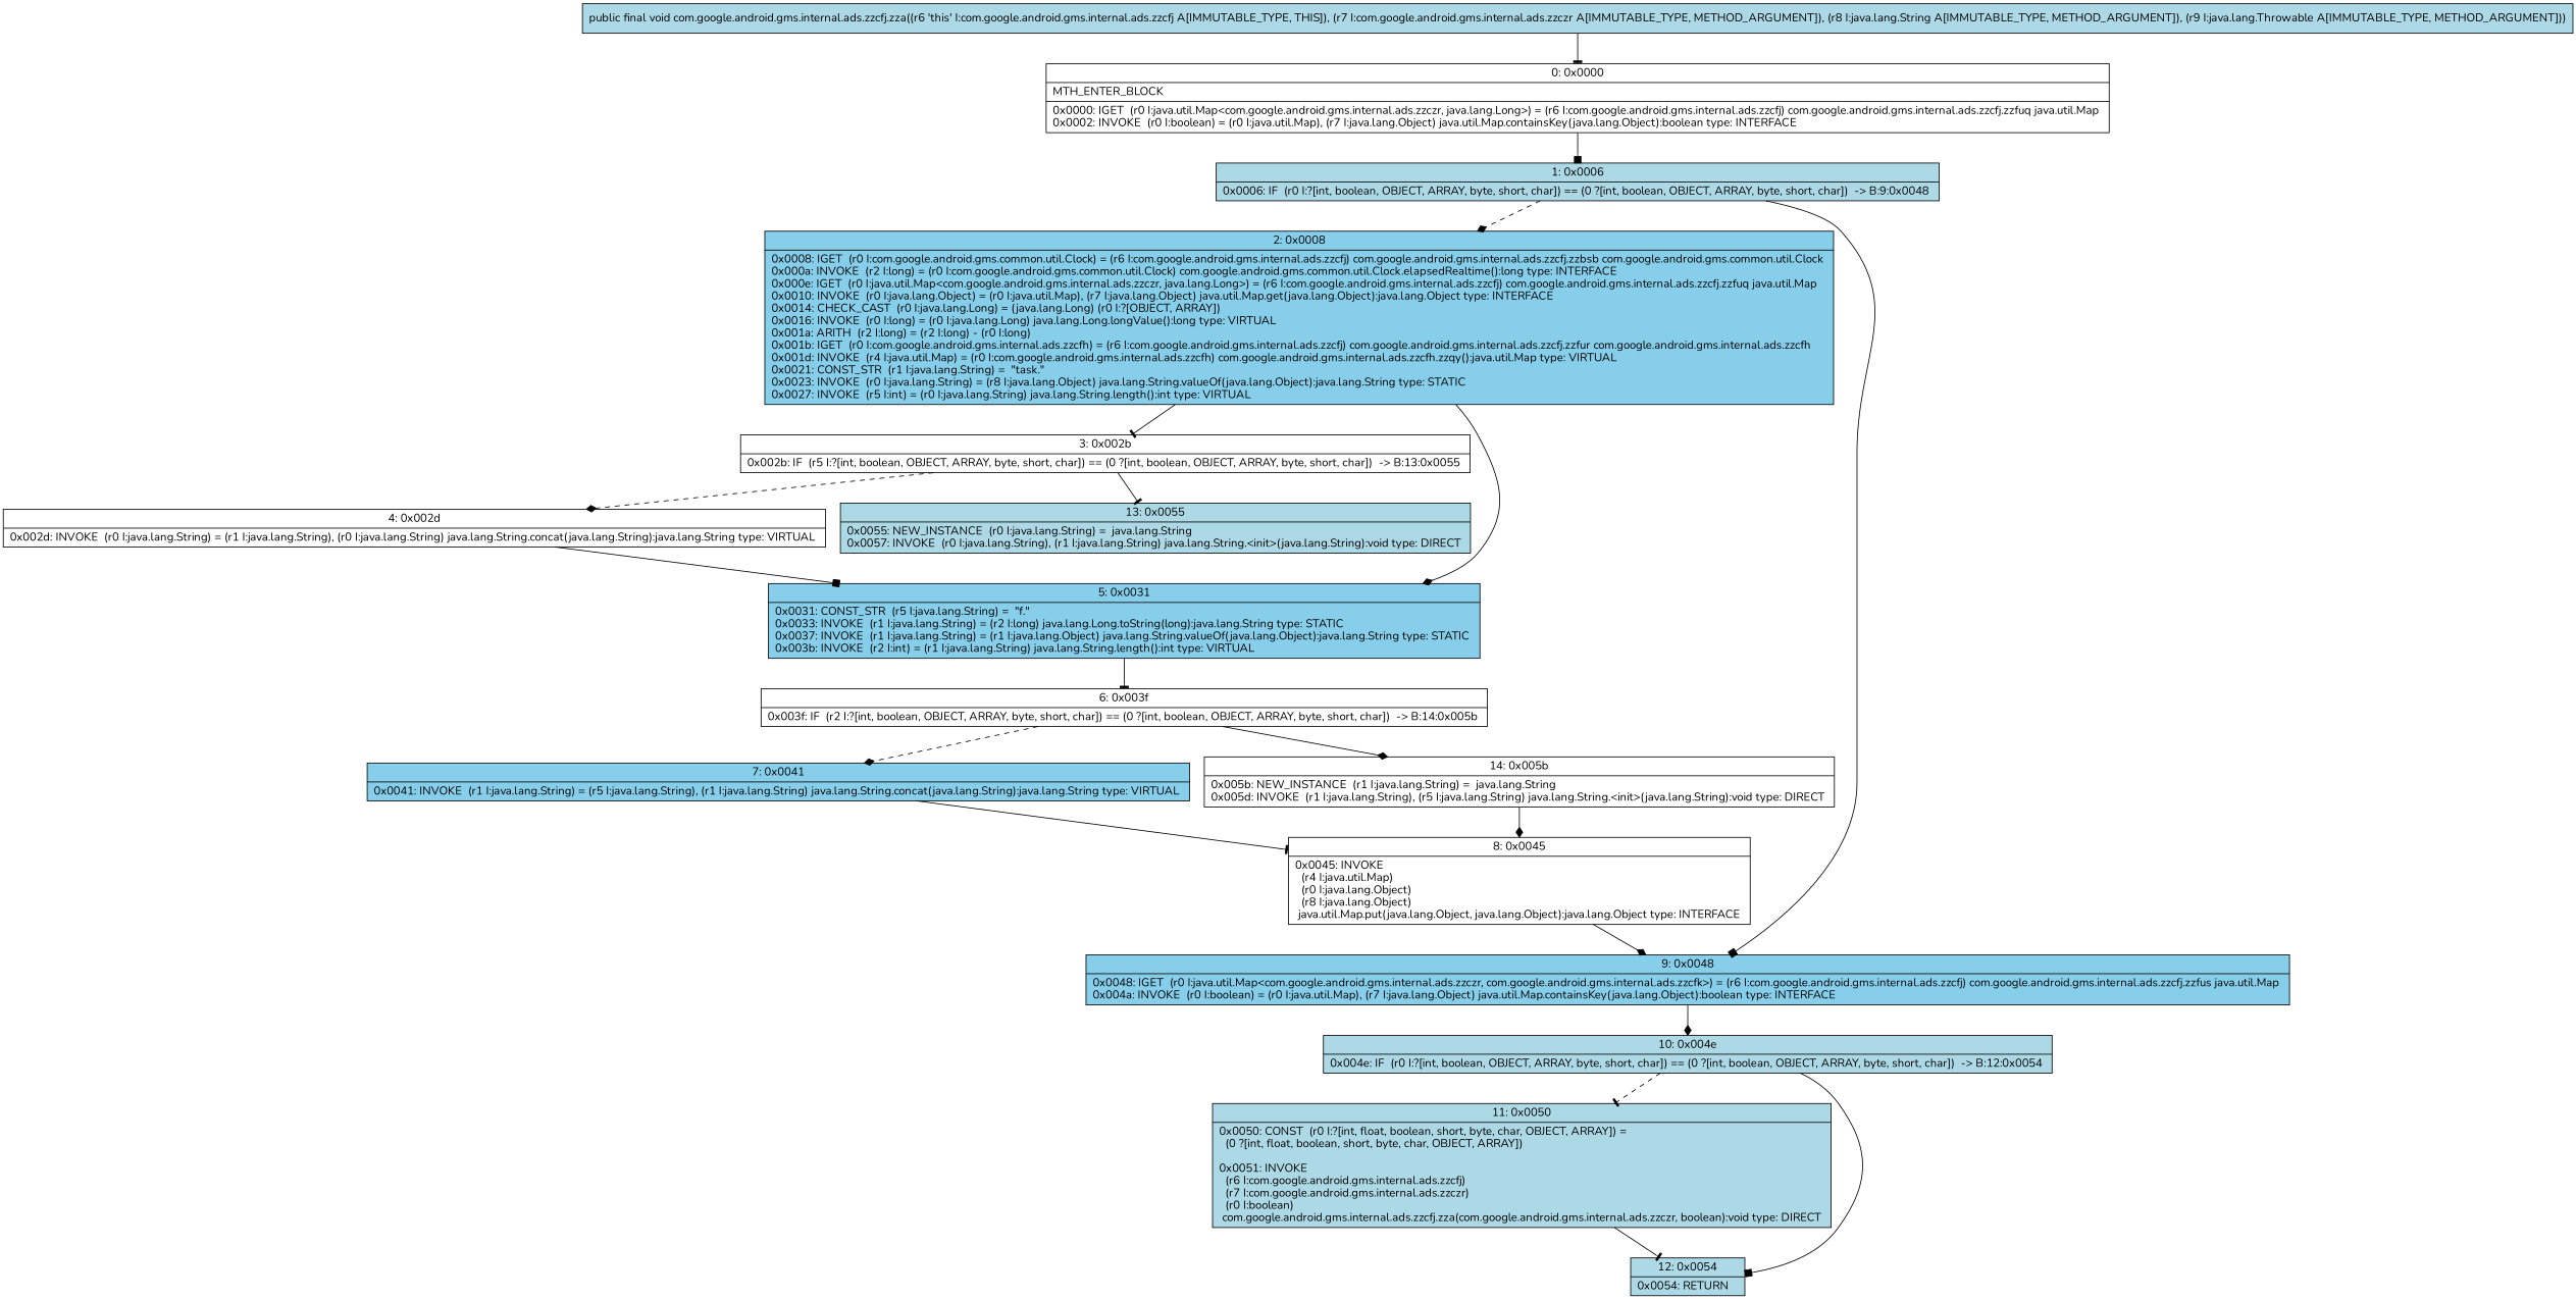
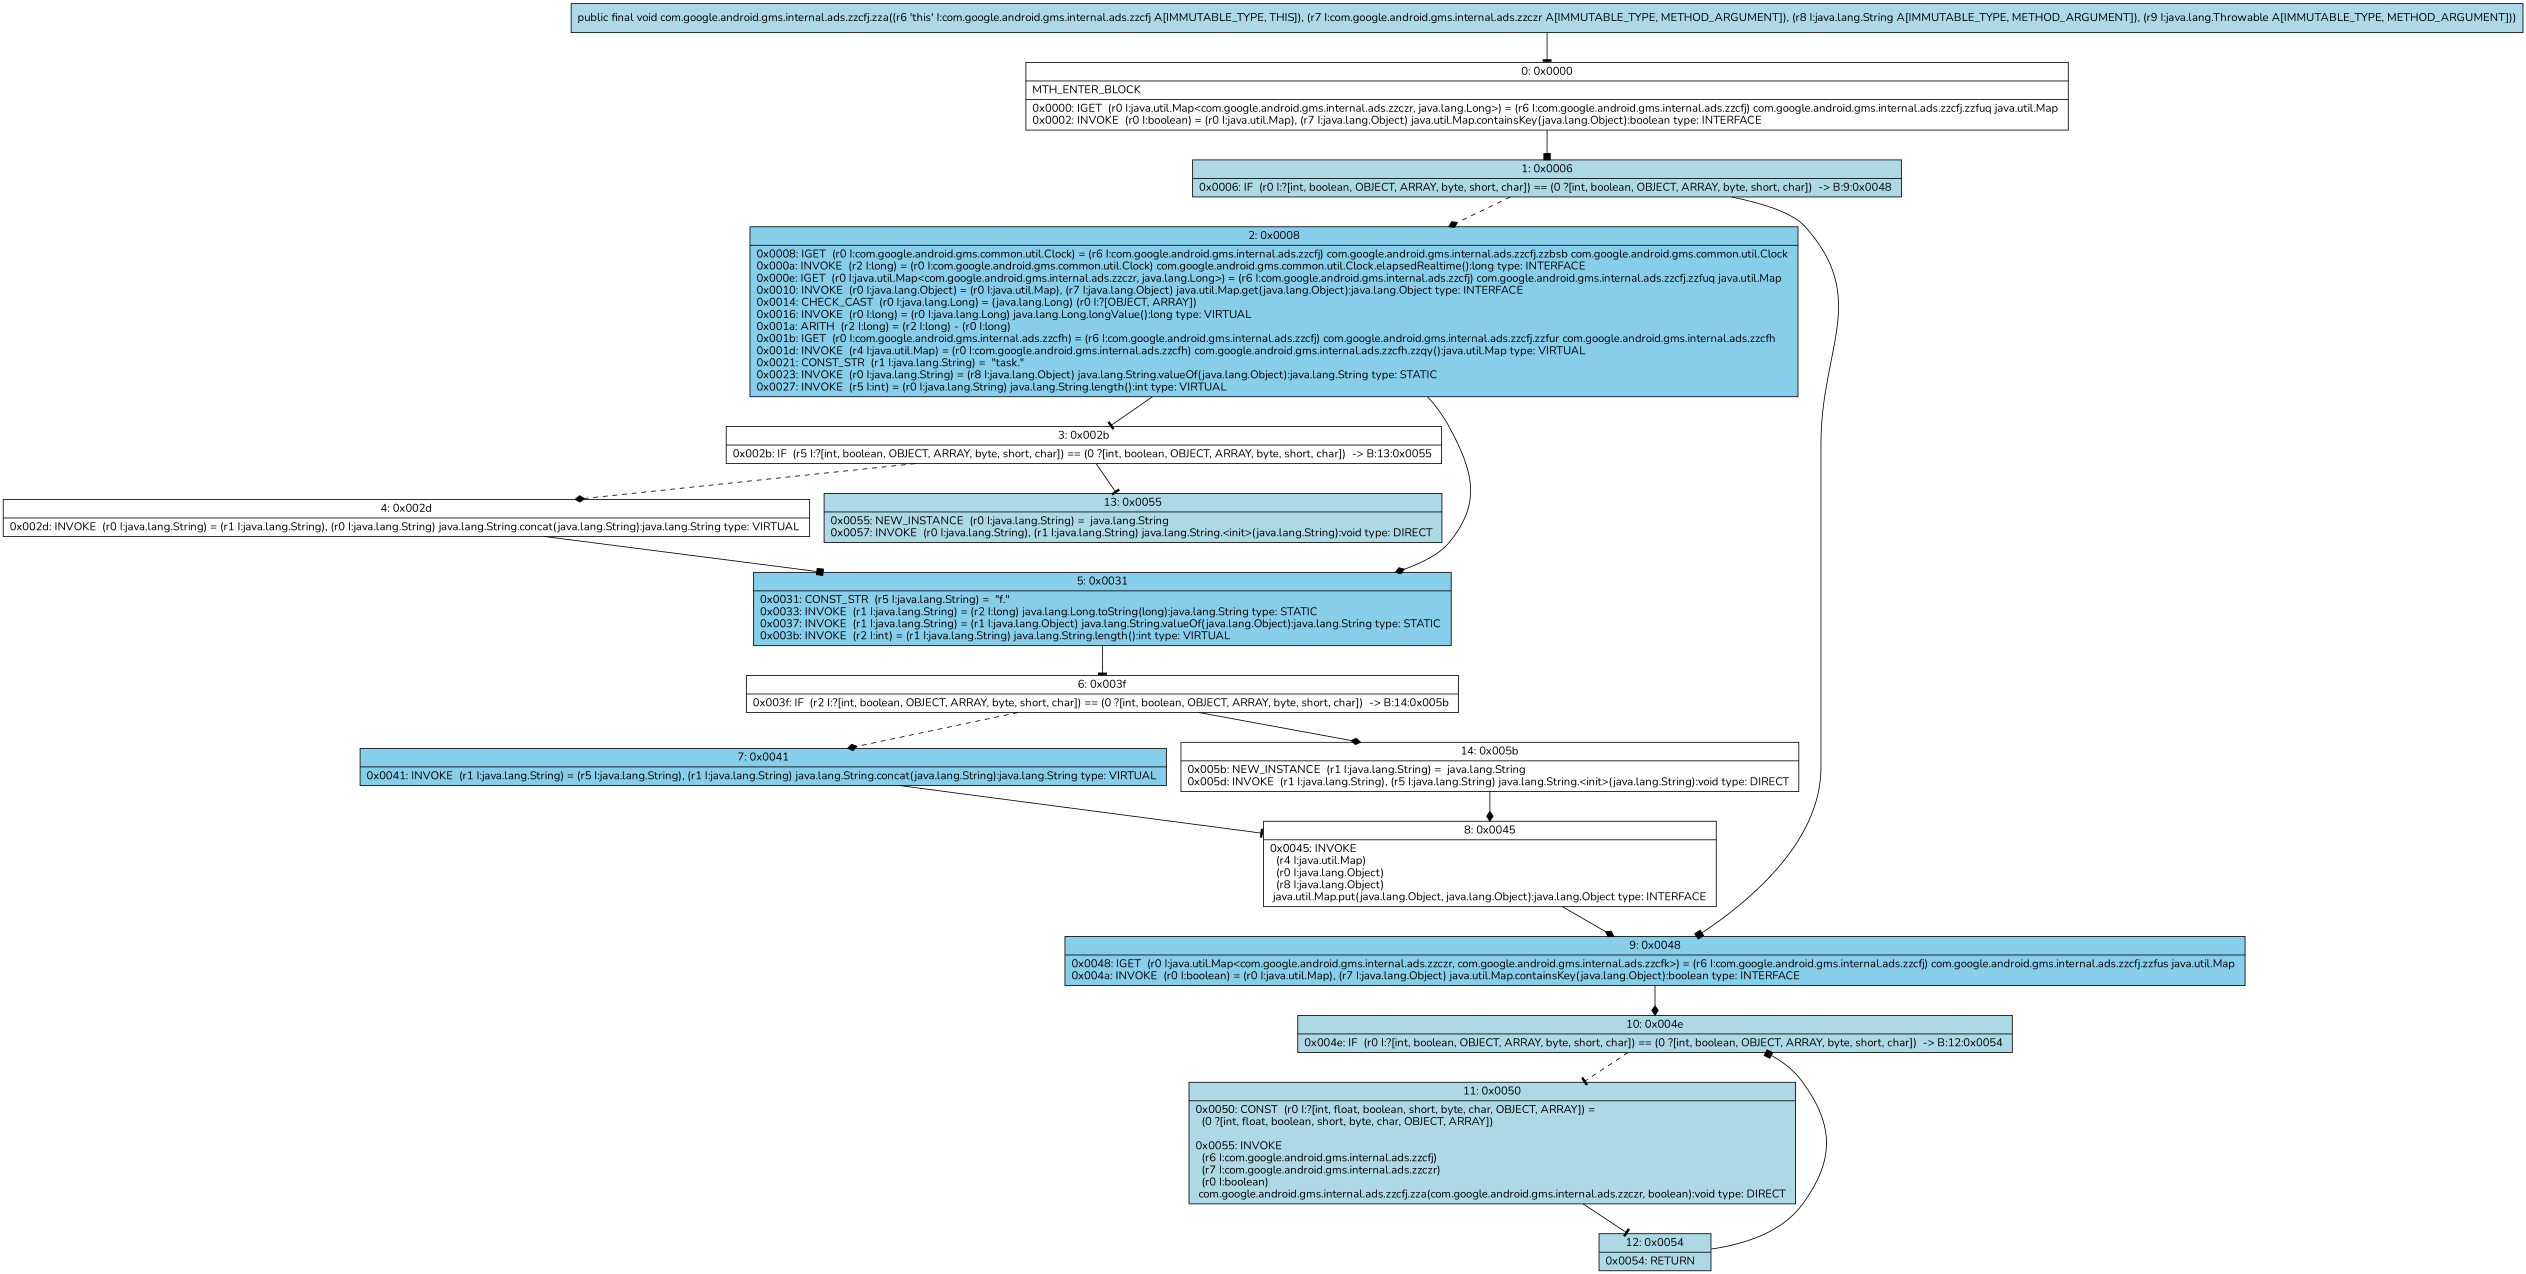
  digraph {
    fontname=Nunito
    node [fillcolor=white fontname=Nunito shape=record style=filled]
    edge [arrowhead=diamond fontname=Nunito]
    n1 [label="{0\:\ 0x0000|MTH_ENTER_BLOCK\l|0x0000: IGET  (r0 I:java.util.Map\<com.google.android.gms.internal.ads.zzczr, java.lang.Long\>) = (r6 I:com.google.android.gms.internal.ads.zzcfj) com.google.android.gms.internal.ads.zzcfj.zzfuq java.util.Map \l0x0002: INVOKE  (r0 I:boolean) = (r0 I:java.util.Map), (r7 I:java.lang.Object) java.util.Map.containsKey(java.lang.Object):boolean type: INTERFACE \l}"]
    n2 [fillcolor=lightblue label="{1\:\ 0x0006|0x0006: IF  (r0 I:?[int, boolean, OBJECT, ARRAY, byte, short, char]) == (0 ?[int, boolean, OBJECT, ARRAY, byte, short, char])  \-\> B:9:0x0048 \l}"]
    n3 [fillcolor=skyblue label="{2\:\ 0x0008|0x0008: IGET  (r0 I:com.google.android.gms.common.util.Clock) = (r6 I:com.google.android.gms.internal.ads.zzcfj) com.google.android.gms.internal.ads.zzcfj.zzbsb com.google.android.gms.common.util.Clock \l0x000a: INVOKE  (r2 I:long) = (r0 I:com.google.android.gms.common.util.Clock) com.google.android.gms.common.util.Clock.elapsedRealtime():long type: INTERFACE \l0x000e: IGET  (r0 I:java.util.Map\<com.google.android.gms.internal.ads.zzczr, java.lang.Long\>) = (r6 I:com.google.android.gms.internal.ads.zzcfj) com.google.android.gms.internal.ads.zzcfj.zzfuq java.util.Map \l0x0010: INVOKE  (r0 I:java.lang.Object) = (r0 I:java.util.Map), (r7 I:java.lang.Object) java.util.Map.get(java.lang.Object):java.lang.Object type: INTERFACE \l0x0014: CHECK_CAST  (r0 I:java.lang.Long) = (java.lang.Long) (r0 I:?[OBJECT, ARRAY]) \l0x0016: INVOKE  (r0 I:long) = (r0 I:java.lang.Long) java.lang.Long.longValue():long type: VIRTUAL \l0x001a: ARITH  (r2 I:long) = (r2 I:long) \- (r0 I:long) \l0x001b: IGET  (r0 I:com.google.android.gms.internal.ads.zzcfh) = (r6 I:com.google.android.gms.internal.ads.zzcfj) com.google.android.gms.internal.ads.zzcfj.zzfur com.google.android.gms.internal.ads.zzcfh \l0x001d: INVOKE  (r4 I:java.util.Map) = (r0 I:com.google.android.gms.internal.ads.zzcfh) com.google.android.gms.internal.ads.zzcfh.zzqy():java.util.Map type: VIRTUAL \l0x0021: CONST_STR  (r1 I:java.lang.String) =  \"task.\" \l0x0023: INVOKE  (r0 I:java.lang.String) = (r8 I:java.lang.Object) java.lang.String.valueOf(java.lang.Object):java.lang.String type: STATIC \l0x0027: INVOKE  (r5 I:int) = (r0 I:java.lang.String) java.lang.String.length():int type: VIRTUAL \l}"]
    n4 [fillcolor=skyblue label="{9\:\ 0x0048|0x0048: IGET  (r0 I:java.util.Map\<com.google.android.gms.internal.ads.zzczr, com.google.android.gms.internal.ads.zzcfk\>) = (r6 I:com.google.android.gms.internal.ads.zzcfj) com.google.android.gms.internal.ads.zzcfj.zzfus java.util.Map \l0x004a: INVOKE  (r0 I:boolean) = (r0 I:java.util.Map), (r7 I:java.lang.Object) java.util.Map.containsKey(java.lang.Object):boolean type: INTERFACE \l}"]
    n5 [label="{3\:\ 0x002b|0x002b: IF  (r5 I:?[int, boolean, OBJECT, ARRAY, byte, short, char]) == (0 ?[int, boolean, OBJECT, ARRAY, byte, short, char])  \-\> B:13:0x0055 \l}"]
    n6 [fillcolor=skyblue label="{5\:\ 0x0031|0x0031: CONST_STR  (r5 I:java.lang.String) =  \"f.\" \l0x0033: INVOKE  (r1 I:java.lang.String) = (r2 I:long) java.lang.Long.toString(long):java.lang.String type: STATIC \l0x0037: INVOKE  (r1 I:java.lang.String) = (r1 I:java.lang.Object) java.lang.String.valueOf(java.lang.Object):java.lang.String type: STATIC \l0x003b: INVOKE  (r2 I:int) = (r1 I:java.lang.String) java.lang.String.length():int type: VIRTUAL \l}"]
    n7 [fillcolor=lightblue label="{10\:\ 0x004e|0x004e: IF  (r0 I:?[int, boolean, OBJECT, ARRAY, byte, short, char]) == (0 ?[int, boolean, OBJECT, ARRAY, byte, short, char])  \-\> B:12:0x0054 \l}"]
    n8 [label="{4\:\ 0x002d|0x002d: INVOKE  (r0 I:java.lang.String) = (r1 I:java.lang.String), (r0 I:java.lang.String) java.lang.String.concat(java.lang.String):java.lang.String type: VIRTUAL \l}"]
    n9 [fillcolor=lightblue label="{13\:\ 0x0055|0x0055: NEW_INSTANCE  (r0 I:java.lang.String) =  java.lang.String \l0x0057: INVOKE  (r0 I:java.lang.String), (r1 I:java.lang.String) java.lang.String.\<init\>(java.lang.String):void type: DIRECT \l}"]
    n10 [label="{6\:\ 0x003f|0x003f: IF  (r2 I:?[int, boolean, OBJECT, ARRAY, byte, short, char]) == (0 ?[int, boolean, OBJECT, ARRAY, byte, short, char])  \-\> B:14:0x005b \l}"]
    n11 [fillcolor=skyblue label="{7\:\ 0x0041|0x0041: INVOKE  (r1 I:java.lang.String) = (r5 I:java.lang.String), (r1 I:java.lang.String) java.lang.String.concat(java.lang.String):java.lang.String type: VIRTUAL \l}"]
    n12 [label="{14\:\ 0x005b|0x005b: NEW_INSTANCE  (r1 I:java.lang.String) =  java.lang.String \l0x005d: INVOKE  (r1 I:java.lang.String), (r5 I:java.lang.String) java.lang.String.\<init\>(java.lang.String):void type: DIRECT \l}"]
    n13 [label="{8\:\ 0x0045|0x0045: INVOKE  \l  (r4 I:java.util.Map)\l  (r0 I:java.lang.Object)\l  (r8 I:java.lang.Object)\l java.util.Map.put(java.lang.Object, java.lang.Object):java.lang.Object type: INTERFACE \l}"]
-   n14 [fillcolor=lightblue label="{11\:\ 0x0050|0x0050: CONST  (r0 I:?[int, float, boolean, short, byte, char, OBJECT, ARRAY]) = \l  (0 ?[int, float, boolean, short, byte, char, OBJECT, ARRAY])\l \l0x0051: INVOKE  \l  (r6 I:com.google.android.gms.internal.ads.zzcfj)\l  (r7 I:com.google.android.gms.internal.ads.zzczr)\l  (r0 I:boolean)\l com.google.android.gms.internal.ads.zzcfj.zza(com.google.android.gms.internal.ads.zzczr, boolean):void type: DIRECT \l}"]
+   n14 [fillcolor=lightblue label="{11\:\ 0x0050|0x0050: CONST  (r0 I:?[int, float, boolean, short, byte, char, OBJECT, ARRAY]) = \l  (0 ?[int, float, boolean, short, byte, char, OBJECT, ARRAY])\l \l0x0055: INVOKE  \l  (r6 I:com.google.android.gms.internal.ads.zzcfj)\l  (r7 I:com.google.android.gms.internal.ads.zzczr)\l  (r0 I:boolean)\l com.google.android.gms.internal.ads.zzcfj.zza(com.google.android.gms.internal.ads.zzczr, boolean):void type: DIRECT \l}"]
    n15 [fillcolor=lightblue label="{12\:\ 0x0054|0x0054: RETURN   \l}"]
    n16 [fillcolor=lightblue label="{public final void com.google.android.gms.internal.ads.zzcfj.zza((r6 'this' I:com.google.android.gms.internal.ads.zzcfj A[IMMUTABLE_TYPE, THIS]), (r7 I:com.google.android.gms.internal.ads.zzczr A[IMMUTABLE_TYPE, METHOD_ARGUMENT]), (r8 I:java.lang.String A[IMMUTABLE_TYPE, METHOD_ARGUMENT]), (r9 I:java.lang.Throwable A[IMMUTABLE_TYPE, METHOD_ARGUMENT])) }"]
    n1 -> n2 [arrowhead=box]
    n2 -> n3 [style=dashed]
    n2 -> n4 [arrowhead=box]
    n3 -> n5 [arrowhead=tee]
    n3 -> n6
    n4 -> n7
    n5 -> n8 [style=dashed]
    n5 -> n9 [arrowhead=tee]
    n6 -> n10 [arrowhead=tee]
    n7 -> n14 [arrowhead=tee style=dashed]
-   n7 -> n15 [arrowhead=box]
+   n15 -> n7 [arrowhead=box]
    n8 -> n6 [arrowhead=box]
    n10 -> n11 [style=dashed]
    n10 -> n12
    n11 -> n13 [arrowhead=tee]
    n12 -> n13
    n13 -> n4
    n14 -> n15 [arrowhead=tee]
    n16 -> n1 [arrowhead=tee]
  }
